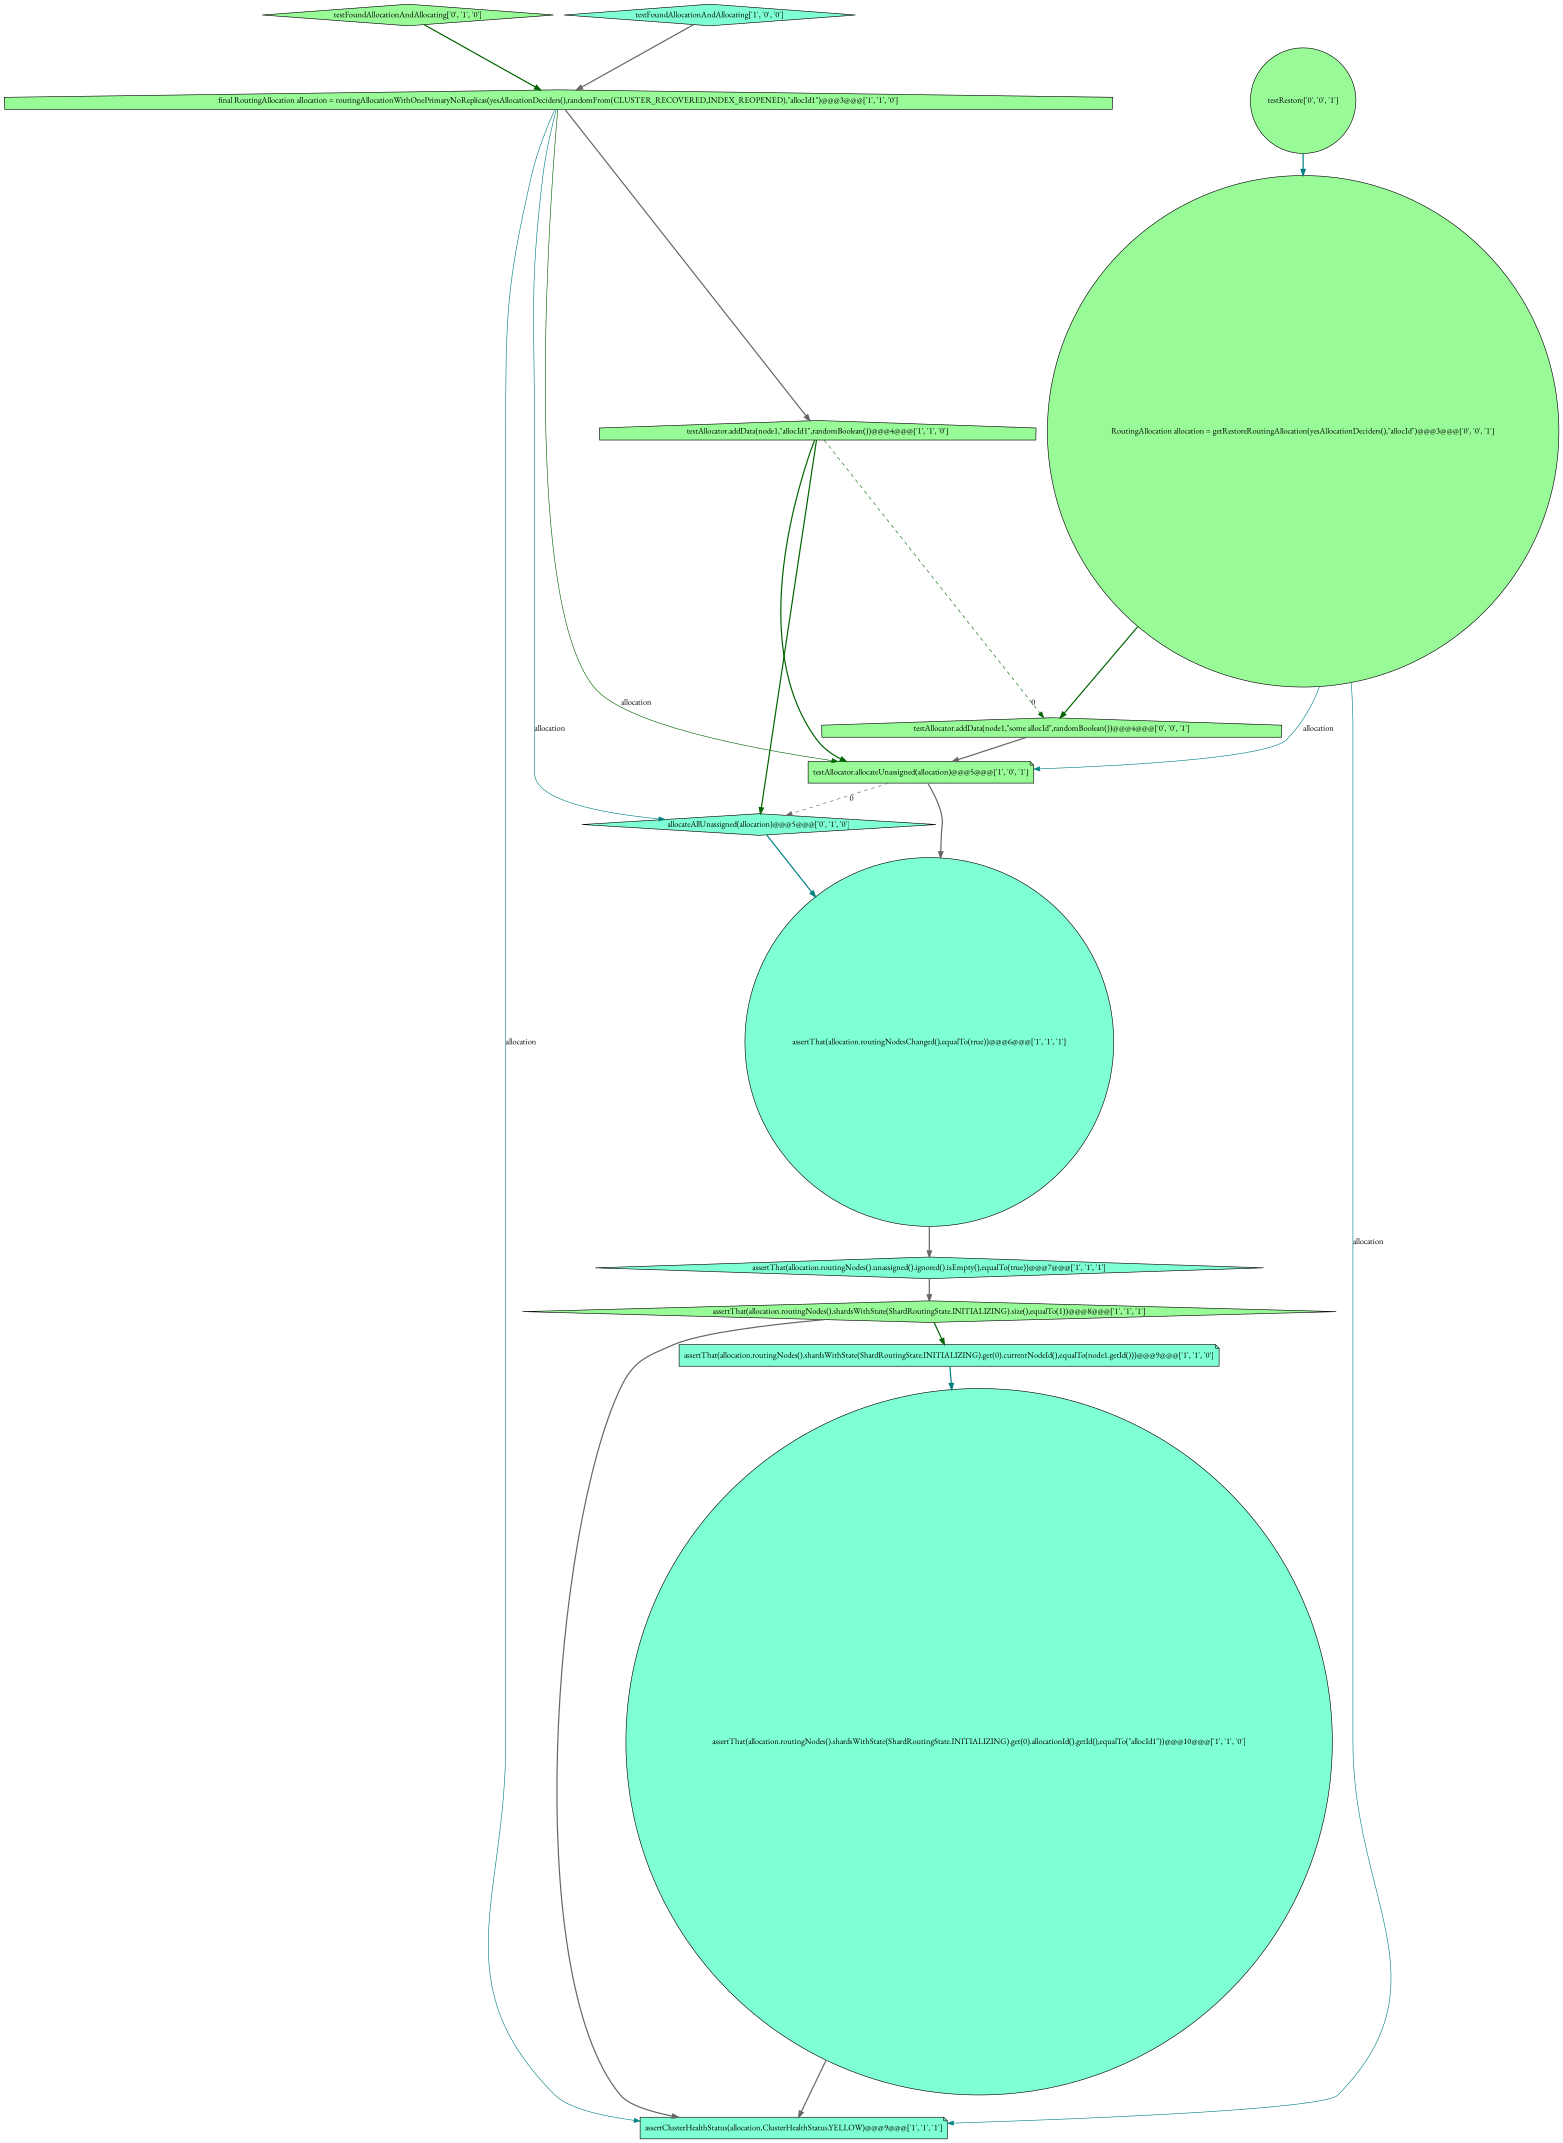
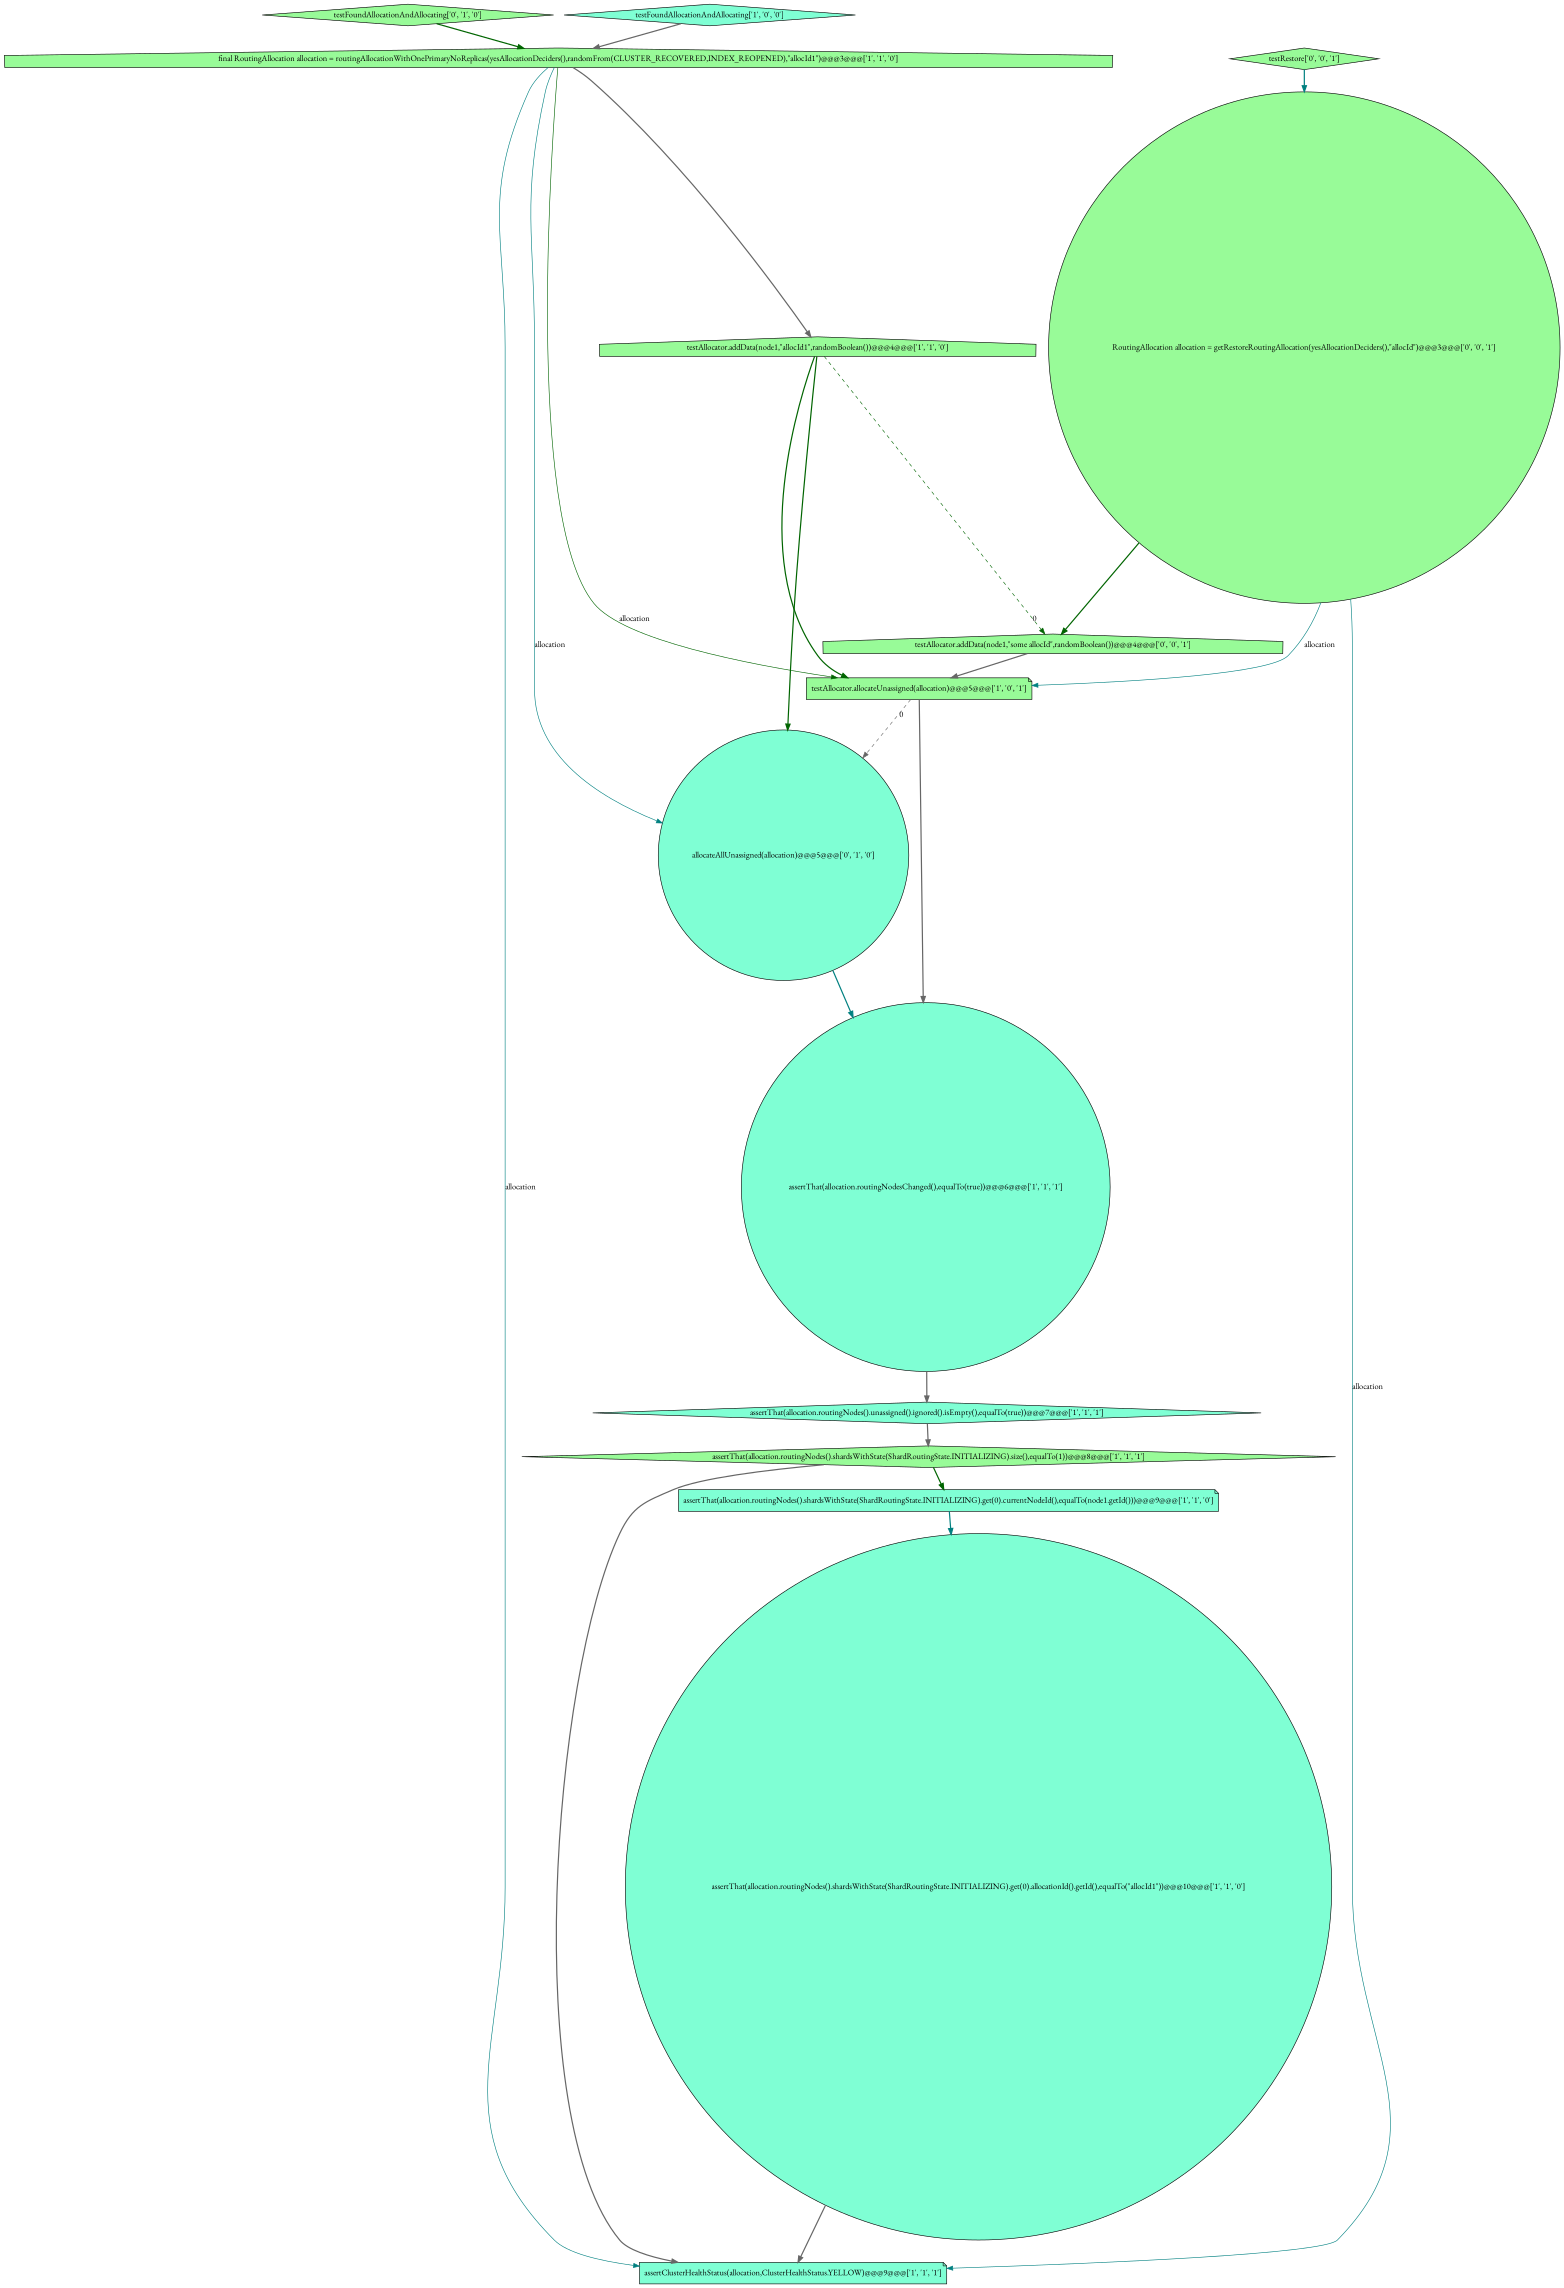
  digraph {
    fontname="EB Garamond"
    node [fillcolor=palegreen fontname="EB Garamond" shape=diamond style=filled]
    edge [color=gray40 fontname="EB Garamond" style=bold]
    n1 [label="testFoundAllocationAndAllocating['0', '1', '0']"]
    n2 [label="final RoutingAllocation allocation = routingAllocationWithOnePrimaryNoReplicas(yesAllocationDeciders(),randomFrom(CLUSTER_RECOVERED,INDEX_REOPENED),\"allocId1\")@@@3@@@['1', '1', '0']" shape=house]
    n3 [label="testAllocator.addData(node1,\"allocId1\",randomBoolean())@@@4@@@['1', '1', '0']" shape=house]
    n4 [label="testAllocator.allocateUnassigned(allocation)@@@5@@@['1', '0', '1']" shape=note]
-   n5 [fillcolor=aquamarine label="allocateAllUnassigned(allocation)@@@5@@@['0', '1', '0']"]
+   n5 [fillcolor=aquamarine label="allocateAllUnassigned(allocation)@@@5@@@['0', '1', '0']" shape=circle]
    n6 [fillcolor=aquamarine label="assertClusterHealthStatus(allocation,ClusterHealthStatus.YELLOW)@@@9@@@['1', '1', '1']" shape=note]
    n7 [fillcolor=aquamarine label="assertThat(allocation.routingNodes().shardsWithState(ShardRoutingState.INITIALIZING).get(0).currentNodeId(),equalTo(node1.getId()))@@@9@@@['1', '1', '0']" shape=note]
    n8 [fillcolor=aquamarine label="assertThat(allocation.routingNodes().shardsWithState(ShardRoutingState.INITIALIZING).get(0).allocationId().getId(),equalTo(\"allocId1\"))@@@10@@@['1', '1', '0']" shape=circle]
    n9 [fillcolor=aquamarine label="assertThat(allocation.routingNodesChanged(),equalTo(true))@@@6@@@['1', '1', '1']" shape=circle]
    n10 [fillcolor=aquamarine label="assertThat(allocation.routingNodes().unassigned().ignored().isEmpty(),equalTo(true))@@@7@@@['1', '1', '1']"]
    n11 [label="assertThat(allocation.routingNodes().shardsWithState(ShardRoutingState.INITIALIZING).size(),equalTo(1))@@@8@@@['1', '1', '1']"]
    n12 [label="testAllocator.addData(node1,\"some allocId\",randomBoolean())@@@4@@@['0', '0', '1']" shape=house]
-   n13 [label="testRestore['0', '0', '1']" shape=circle]
+   n13 [label="testRestore['0', '0', '1']"]
    n14 [label="RoutingAllocation allocation = getRestoreRoutingAllocation(yesAllocationDeciders(),\"allocId\")@@@3@@@['0', '0', '1']" shape=circle]
    n15 [fillcolor=aquamarine label="testFoundAllocationAndAllocating['1', '0', '0']"]
    n1 -> n2 [color=darkgreen]
    n2 -> n3
    n2 -> n4 [color=darkgreen label=allocation style=solid]
    n2 -> n5 [color=teal label=allocation style=solid]
    n2 -> n6 [color=teal label=allocation style=solid]
    n3 -> n4 [color=darkgreen]
    n3 -> n5 [color=darkgreen]
    n3 -> n12 [color=darkgreen label=0 style=dashed]
    n4 -> n5 [label=0 style=dashed]
    n4 -> n9
    n5 -> n9 [color=teal]
    n7 -> n8 [color=teal]
    n8 -> n6
    n9 -> n10
    n10 -> n11
    n11 -> n6
    n11 -> n7 [color=darkgreen]
    n12 -> n4
    n13 -> n14 [color=teal]
    n14 -> n4 [color=teal label=allocation style=solid]
    n14 -> n6 [color=teal label=allocation style=solid]
    n14 -> n12 [color=darkgreen]
    n15 -> n2
  }
